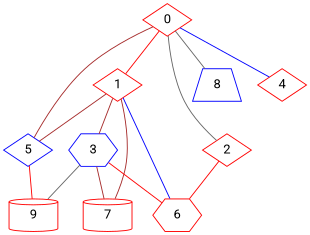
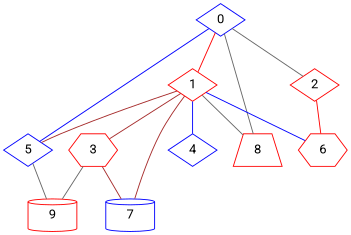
  graph {
    fontname=Roboto
    node [color=red fontname=Roboto shape=diamond]
    edge [color=brown fontname=Roboto]
-   0
+   0 [color=blue]
    1
    2
    5 [color=blue]
-   8 [color=blue shape=trapezium]
+   8 [shape=trapezium]
    6 [shape=hexagon]
-   3 [color=blue shape=hexagon]
-   4
-   7 [shape=cylinder]
+   3 [shape=hexagon]
+   4 [color=blue]
+   7 [color=blue shape=cylinder]
    9 [shape=cylinder]
    0 -- 1 [color=red]
    0 -- 2 [color=gray40]
-   0 -- 5
+   0 -- 5 [color=blue]
    0 -- 8 [color=gray40]
    1 -- 5
+   1 -- 8 [color=gray40]
    1 -- 6 [color=blue]
    1 -- 3
-   0 -- 4 [color=blue]
+   1 -- 4 [color=blue]
    1 -- 7
    2 -- 6 [color=red]
-   5 -- 9 [color=red]
-   3 -- 6 [color=red]
+   5 -- 9 [color=gray40]
    3 -- 7
    3 -- 9 [color=gray40]
  }
